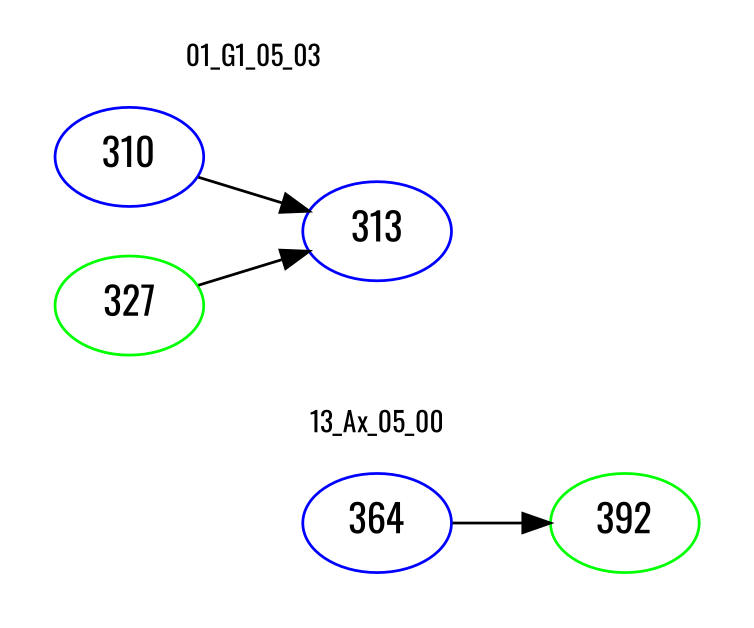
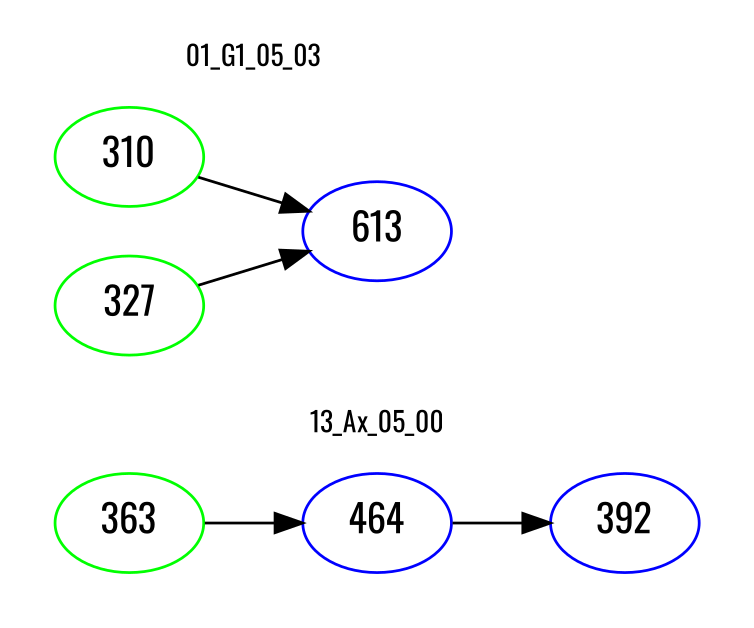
  digraph {
    fontname=Oswald
    rankdir=LR
    node [color=green fontname=Oswald]
    edge [color=black fontname=Oswald]
-   n2 [color=blue label=364]
-   n3 [label=392]
-   n4 [color=blue label=310]
-   n5 [color=blue label=313]
+   n1 [label=363]
+   n2 [color=blue label=464]
+   n3 [color=blue label=392]
+   n4 [label=310]
+   n5 [color=blue label=613]
    n6 [label=327]
    subgraph cluster_1 {
      color=white
      fontsize=10
      label="13_Ax_05_00"
+     n1
      n2
      n3
    }
    subgraph cluster_2 {
      color=white
      fontsize=10
      label="01_G1_05_03"
      n4
      n5
      n6
    }
+   n1 -> n2
    n2 -> n3
    n4 -> n5
    n6 -> n5
  }
